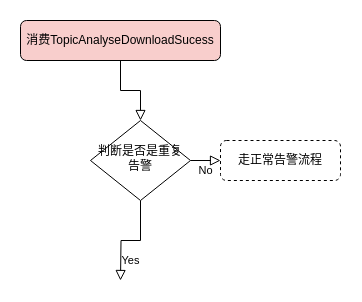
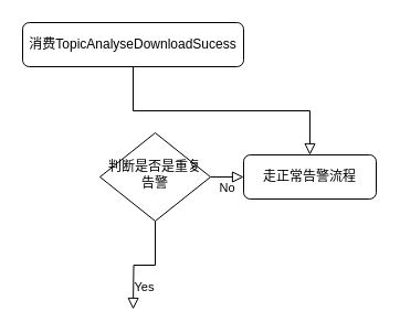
  <mxCell id="0" />
  <mxCell id="1" parent="0" />
- <mxCell id="2" value="" style="rounded=0;html=1;jettySize=auto;orthogonalLoop=1;fontSize=11;endArrow=block;endFill=0;endSize=8;strokeWidth=1;shadow=0;labelBackgroundColor=none;edgeStyle=orthogonalEdgeStyle;" parent="1" source="3" target="6" edge="1"><mxGeometry relative="1" as="geometry" /></mxCell>
- <mxCell id="3" value="消费TopicAnalyseDownloadSucess" style="rounded=1;whiteSpace=wrap;html=1;fontSize=12;glass=0;strokeWidth=1;shadow=0;fillColor=#f8cecc;" parent="1" vertex="1"><mxGeometry x="20" y="20" width="200" height="40" as="geometry" /></mxCell>
+ <mxCell id="2" value="" style="rounded=0;html=1;jettySize=auto;orthogonalLoop=1;fontSize=11;endArrow=block;endFill=0;endSize=8;strokeWidth=1;shadow=0;labelBackgroundColor=none;edgeStyle=orthogonalEdgeStyle;" parent="1" source="3" target="7" edge="1"><mxGeometry relative="1" as="geometry" /></mxCell>
+ <mxCell id="3" value="消费TopicAnalyseDownloadSucess" style="rounded=1;whiteSpace=wrap;html=1;fontSize=12;glass=0;strokeWidth=1;shadow=0;" parent="1" vertex="1"><mxGeometry x="20" y="20" width="200" height="40" as="geometry" /></mxCell>
  <mxCell id="4" value="Yes" style="rounded=0;html=1;jettySize=auto;orthogonalLoop=1;fontSize=11;endArrow=block;endFill=0;endSize=8;strokeWidth=1;shadow=0;labelBackgroundColor=none;edgeStyle=orthogonalEdgeStyle;entryX=0.5;entryY=0;entryDx=0;entryDy=0;" parent="1" source="6" edge="1"><mxGeometry y="20" relative="1" as="geometry"><mxPoint as="offset" /><mxPoint x="120" y="280" as="targetPoint" /></mxGeometry></mxCell>
  <mxCell id="5" value="No" style="edgeStyle=orthogonalEdgeStyle;rounded=0;html=1;jettySize=auto;orthogonalLoop=1;fontSize=11;endArrow=block;endFill=0;endSize=8;strokeWidth=1;shadow=0;labelBackgroundColor=none;" parent="1" source="6" target="7" edge="1"><mxGeometry y="10" relative="1" as="geometry"><mxPoint as="offset" /></mxGeometry></mxCell>
  <mxCell id="6" value="判断是否是重复告警" style="rhombus;whiteSpace=wrap;html=1;shadow=0;fontFamily=Helvetica;fontSize=12;align=center;strokeWidth=1;spacing=6;spacingTop=-4;" parent="1" vertex="1"><mxGeometry x="90" y="120" width="100" height="80" as="geometry" /></mxCell>
- <mxCell id="7" value="走正常告警流程" style="rounded=1;whiteSpace=wrap;html=1;fontSize=12;glass=0;strokeWidth=1;shadow=0;dashed=1;" parent="1" vertex="1"><mxGeometry x="220" y="140" width="120" height="40" as="geometry" /></mxCell>
+ <mxCell id="7" value="走正常告警流程" style="rounded=1;whiteSpace=wrap;html=1;fontSize=12;glass=0;strokeWidth=1;shadow=0;" parent="1" vertex="1"><mxGeometry x="220" y="140" width="120" height="40" as="geometry" /></mxCell>
